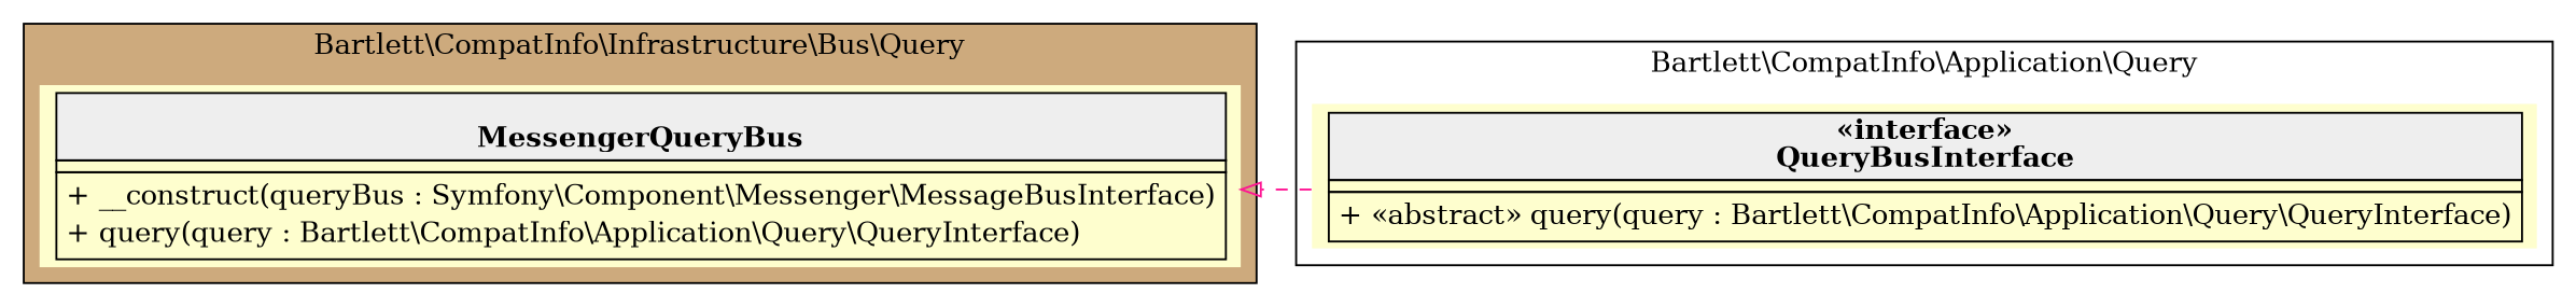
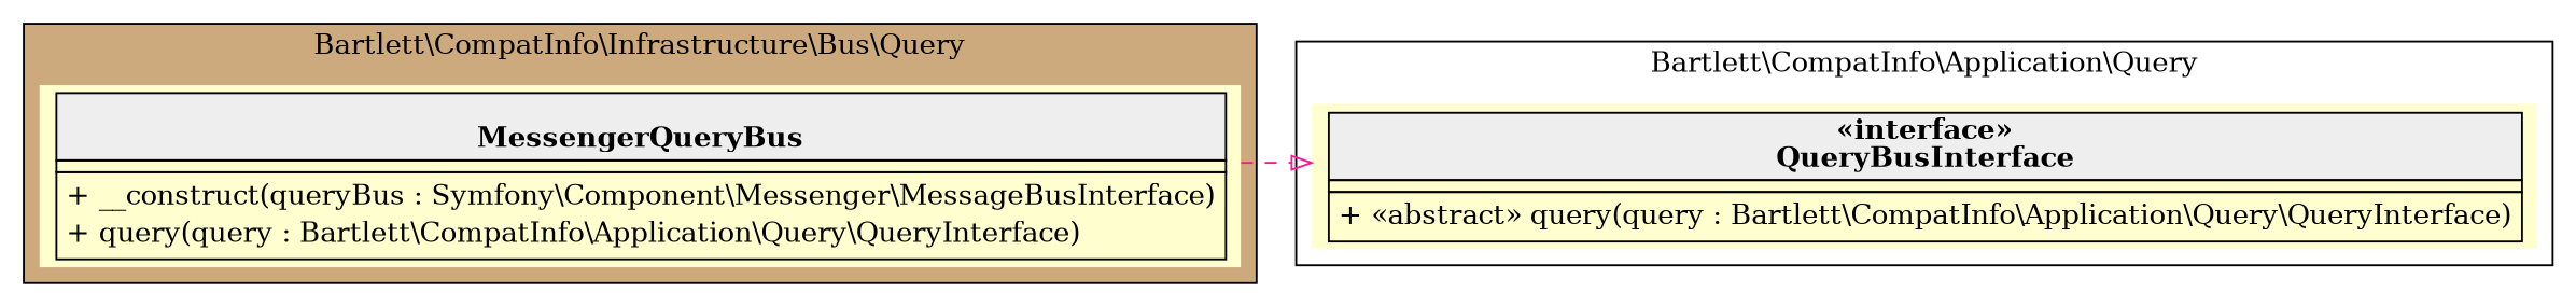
  digraph {
    rankdir=LR
    node [fillcolor="#FEFECE" shape=none style=filled]
    n1 [label=< <table cellspacing="0" border="0" cellborder="1">     <tr><td bgcolor="#eeeeee"><b><br/>MessengerQueryBus</b></td></tr>     <tr><td></td></tr>     <tr><td><table border="0" cellspacing="0" cellpadding="2">     <tr><td align="left">+ __construct(queryBus : Symfony\\Component\\Messenger\\MessageBusInterface)</td></tr>     <tr><td align="left">+ query(query : Bartlett\\CompatInfo\\Application\\Query\\QueryInterface)</td></tr> </table></td></tr> </table>>]
    n2 [label=< <table cellspacing="0" border="0" cellborder="1">     <tr><td bgcolor="#eeeeee"><b>«interface»<br/>QueryBusInterface</b></td></tr>     <tr><td></td></tr>     <tr><td><table border="0" cellspacing="0" cellpadding="2">     <tr><td align="left">+ «abstract» query(query : Bartlett\\CompatInfo\\Application\\Query\\QueryInterface)</td></tr> </table></td></tr> </table>>]
    subgraph cluster_1 {
      bgcolor=burlywood3
      label="Bartlett\\CompatInfo\\Infrastructure\\Bus\\Query"
      n1
    }
    subgraph cluster_2 {
      label="Bartlett\\CompatInfo\\Application\\Query"
      n2
    }
-   n2 -> n1 [arrowhead=empty style=dashed color=deeppink]
+   n1 -> n2 [arrowhead=empty style=dashed color=deeppink]
  }
